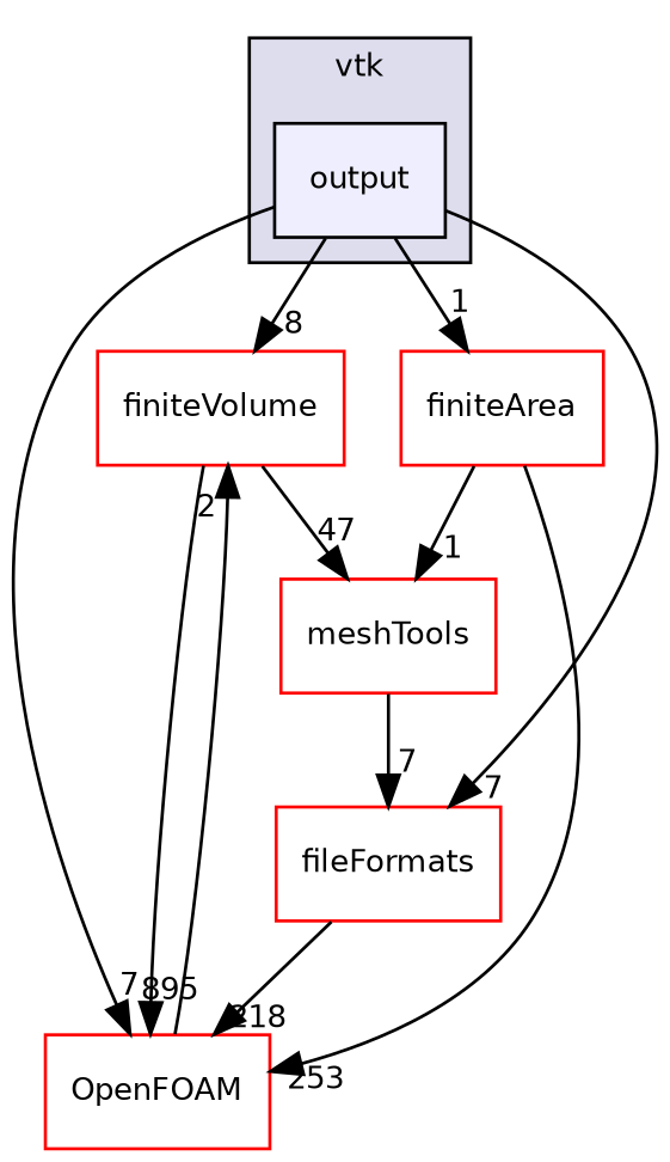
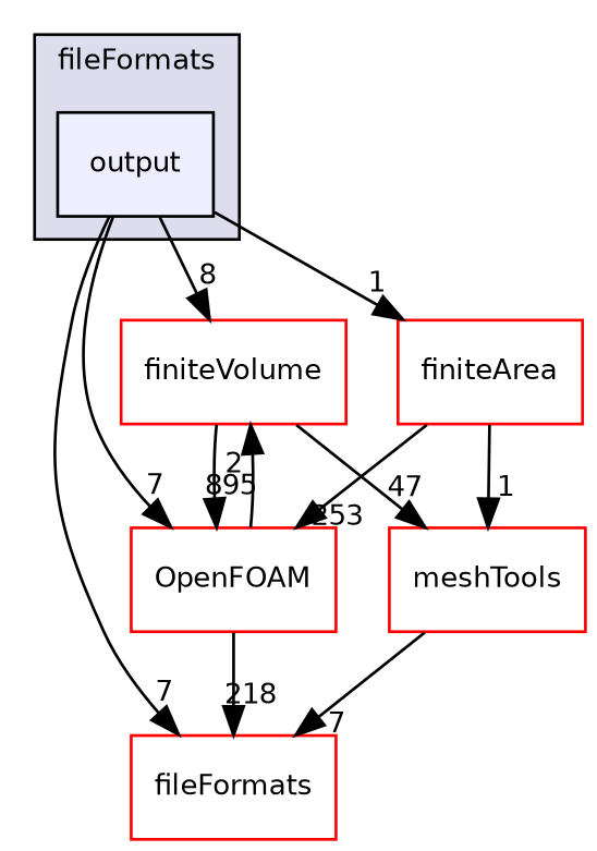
  digraph {
    compound=true
    node [fontname=Helvetica fontsize=10 shape=box color=red]
    edge [headlabel=7 labeldistance=1.5 labelfontname=Helvetica labelfontsize=10]
    n1 [fillcolor="#eeeeff" label=output pencolor=black style=filled color=""]
    n2 [label=finiteVolume]
    n3 [label=fileFormats]
    n4 [label=OpenFOAM]
    n5 [label=finiteArea]
    n6 [label=meshTools]
    subgraph cluster_1 {
      bgcolor="#ddddee"
      fontname=Helvetica
      fontsize=10
-     label=vtk
+     label=fileFormats
      pencolor=black
      n1
    }
    n1 -> n2 [headlabel=8]
    n1 -> n3
    n1 -> n4
    n1 -> n5 [headlabel=1]
    n2 -> n4 [headlabel=895]
    n2 -> n6 [headlabel=47]
-   n3 -> n4 [headlabel=218]
+   n4 -> n3 [headlabel=218]
    n4 -> n2 [headlabel=2]
    n5 -> n4 [headlabel=253]
    n5 -> n6 [headlabel=1]
    n6 -> n3
  }
